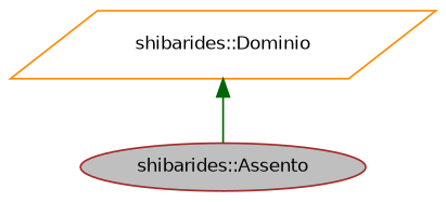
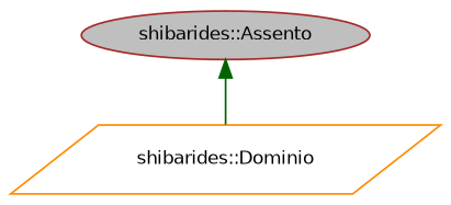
  digraph {
    node [fontname=Helvetica fontsize=10 style=filled]
    n1 [color=brown fillcolor=grey75 fontcolor=black height=0.2 label="shibarides::Assento" shape=ellipse width=0.4]
    n2 [color=darkorange fillcolor=white height=0.2 label="shibarides::Dominio" shape=parallelogram width=0.4]
-   n2 -> n1 [color=darkgreen dir=back fontname=Helvetica fontsize=10 labelfontname=Helvetica labelfontsize=10 style=solid]
+   n1 -> n2 [color=darkgreen dir=back fontname=Helvetica fontsize=10 labelfontname=Helvetica labelfontsize=10 style=solid]
  }
